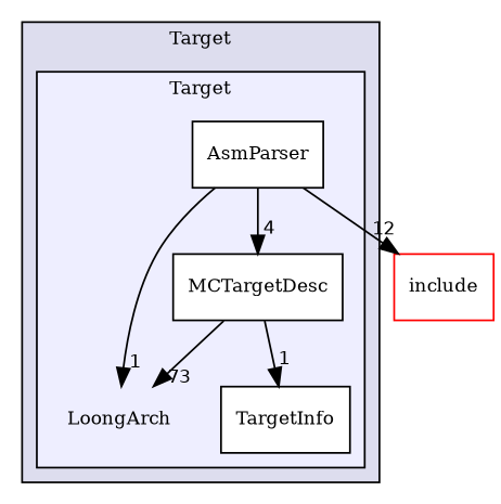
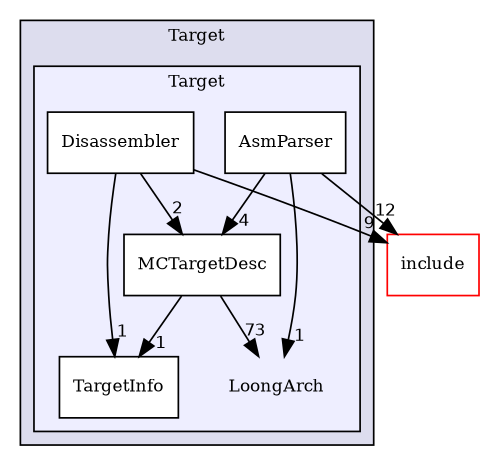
  digraph {
    compound=true
    fontname="DejaVu Serif"
    node [fontname="DejaVu Serif" fontsize=10 shape=box color=black fillcolor=white style=filled]
    edge [fontname="DejaVu Serif" headlabel=1 labeldistance=1.5 labelfontname=Helvetica labelfontsize=10]
    n1 [label=LoongArch shape=plaintext color="" fillcolor="" style=""]
    n2 [label=AsmParser]
+   n3 [label=Disassembler]
    n4 [label=MCTargetDesc]
    n5 [label=TargetInfo]
    n6 [color=red label=include fillcolor="" style=""]
    subgraph cluster_1 {
      bgcolor="#ddddee"
      fontsize=10
      label=Target
      pencolor=black
      subgraph cluster_2 {
        bgcolor="#eeeeff"
        fontsize=10
        label=Target
        pencolor=black
        n1
        n2
+       n3
        n4
        n5
      }
    }
    n2 -> n1
    n2 -> n4 [headlabel=4]
    n2 -> n6 [headlabel=12]
+   n3 -> n4 [headlabel=2]
+   n3 -> n5
+   n3 -> n6 [headlabel=9]
    n4 -> n1 [headlabel=73]
    n4 -> n5
  }
